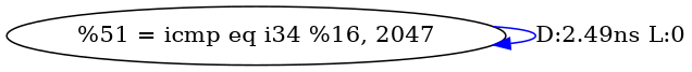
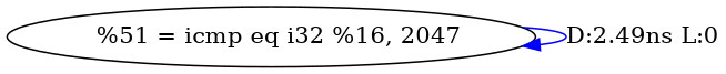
  digraph {
-   n1 [label="%51 = icmp eq i34 %16, 2047"]
+   n1 [label="  %51 = icmp eq i32 %16, 2047"]
    n1 -> n1 [color=blue label="D:2.49ns L:0"]
  }
